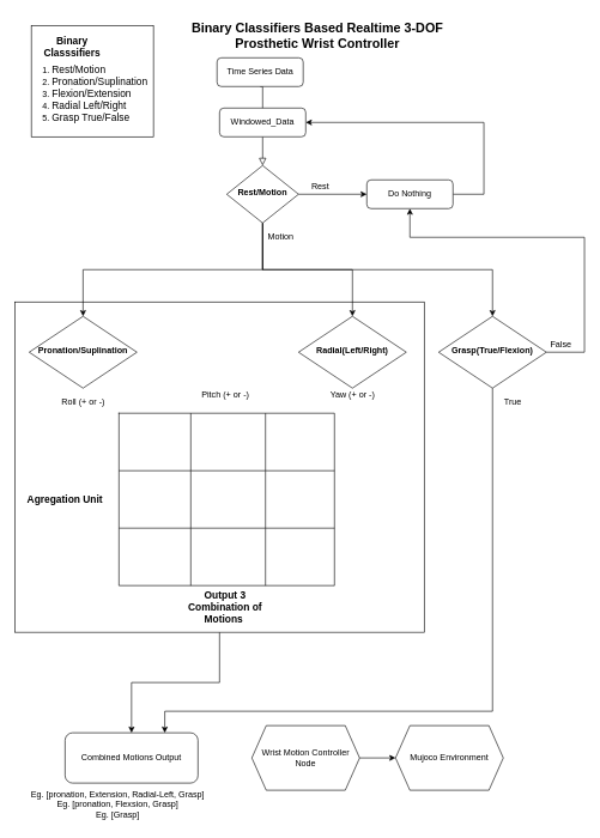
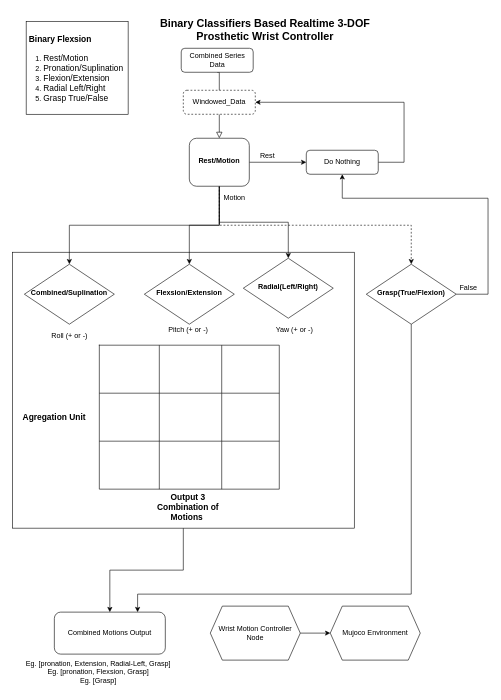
  <mxCell id="0" />
  <mxCell id="1" parent="0" />
  <mxCell id="2" value="" style="rounded=0;whiteSpace=wrap;html=1;" parent="1" vertex="1"><mxGeometry x="43" y="35" width="170" height="155" as="geometry" /></mxCell>
  <mxCell id="3" style="edgeStyle=orthogonalEdgeStyle;rounded=0;orthogonalLoop=1;jettySize=auto;html=1;exitX=0.5;exitY=1;exitDx=0;exitDy=0;entryX=0.5;entryY=0;entryDx=0;entryDy=0;" parent="1" source="4" target="39" edge="1"><mxGeometry relative="1" as="geometry"><mxPoint x="295" y="1010" as="targetPoint" /></mxGeometry></mxCell>
  <mxCell id="4" value="" style="rounded=0;whiteSpace=wrap;html=1;" parent="1" vertex="1"><mxGeometry x="20" y="420" width="570" height="460" as="geometry" /></mxCell>
  <mxCell id="5" value="" style="rounded=0;html=1;jettySize=auto;orthogonalLoop=1;fontSize=11;endArrow=block;endFill=0;endSize=8;strokeWidth=1;shadow=0;labelBackgroundColor=none;edgeStyle=orthogonalEdgeStyle;" parent="1" source="6" target="12" edge="1"><mxGeometry relative="1" as="geometry" /></mxCell>
- <mxCell id="6" value="Windowed_Data" style="rounded=1;whiteSpace=wrap;html=1;fontSize=12;glass=0;strokeWidth=1;shadow=0;" parent="1" vertex="1"><mxGeometry x="305" y="150" width="120" height="40" as="geometry" /></mxCell>
+ <mxCell id="6" value="Windowed_Data" style="rounded=1;whiteSpace=wrap;html=1;fontSize=12;glass=0;strokeWidth=1;shadow=0;dashed=1;" parent="1" vertex="1"><mxGeometry x="305" y="150" width="120" height="40" as="geometry" /></mxCell>
  <mxCell id="7" style="edgeStyle=orthogonalEdgeStyle;rounded=0;orthogonalLoop=1;jettySize=auto;html=1;exitX=0.5;exitY=1;exitDx=0;exitDy=0;entryX=0.5;entryY=0;entryDx=0;entryDy=0;" parent="1" source="12" target="20" edge="1"><mxGeometry relative="1" as="geometry"><mxPoint x="110" y="440" as="targetPoint" /></mxGeometry></mxCell>
+ <mxCell id="8" style="edgeStyle=orthogonalEdgeStyle;rounded=0;orthogonalLoop=1;jettySize=auto;html=1;exitX=0.5;exitY=1;exitDx=0;exitDy=0;entryX=0.5;entryY=0;entryDx=0;entryDy=0;" parent="1" source="12" target="15" edge="1"><mxGeometry relative="1" as="geometry" /></mxCell>
  <mxCell id="9" style="edgeStyle=orthogonalEdgeStyle;rounded=0;orthogonalLoop=1;jettySize=auto;html=1;exitX=0.5;exitY=1;exitDx=0;exitDy=0;" parent="1" source="12" target="16" edge="1"><mxGeometry relative="1" as="geometry" /></mxCell>
- <mxCell id="10" style="edgeStyle=orthogonalEdgeStyle;rounded=0;orthogonalLoop=1;jettySize=auto;html=1;exitX=0.5;exitY=1;exitDx=0;exitDy=0;entryX=0.5;entryY=0;entryDx=0;entryDy=0;" parent="1" source="12" target="19" edge="1"><mxGeometry relative="1" as="geometry" /></mxCell>
+ <mxCell id="10" style="edgeStyle=orthogonalEdgeStyle;rounded=0;orthogonalLoop=1;jettySize=auto;html=1;exitX=0.5;exitY=1;exitDx=0;exitDy=0;entryX=0.5;entryY=0;entryDx=0;entryDy=0;dashed=1;" parent="1" source="12" target="19" edge="1"><mxGeometry relative="1" as="geometry" /></mxCell>
  <mxCell id="11" style="edgeStyle=orthogonalEdgeStyle;rounded=0;orthogonalLoop=1;jettySize=auto;html=1;exitX=1;exitY=0.5;exitDx=0;exitDy=0;entryX=0;entryY=0.5;entryDx=0;entryDy=0;" parent="1" source="12" target="14" edge="1"><mxGeometry relative="1" as="geometry" /></mxCell>
- <mxCell id="12" value="&lt;b&gt;Rest/Motion&lt;/b&gt;" style="rhombus;whiteSpace=wrap;html=1;shadow=0;fontFamily=Helvetica;fontSize=12;align=center;strokeWidth=1;spacing=6;spacingTop=-4;" parent="1" vertex="1"><mxGeometry x="315" y="230" width="100" height="80" as="geometry" /></mxCell>
+ <mxCell id="12" value="&lt;b&gt;Rest/Motion&lt;/b&gt;" style="whiteSpace=wrap;html=1;shadow=0;fontFamily=Helvetica;fontSize=12;align=center;strokeWidth=1;spacing=6;spacingTop=-4;rounded=1;" parent="1" vertex="1"><mxGeometry x="315" y="230" width="100" height="80" as="geometry" /></mxCell>
  <mxCell id="13" style="edgeStyle=orthogonalEdgeStyle;rounded=0;orthogonalLoop=1;jettySize=auto;html=1;exitX=1;exitY=0.5;exitDx=0;exitDy=0;entryX=1;entryY=0.5;entryDx=0;entryDy=0;" parent="1" source="14" target="6" edge="1"><mxGeometry relative="1" as="geometry"><mxPoint x="635" y="250" as="sourcePoint" /><Array as="points"><mxPoint x="673" y="270" /><mxPoint x="673" y="170" /></Array></mxGeometry></mxCell>
  <mxCell id="14" value="Do Nothing" style="rounded=1;whiteSpace=wrap;html=1;fontSize=12;glass=0;strokeWidth=1;shadow=0;" parent="1" vertex="1"><mxGeometry x="510" y="250" width="120" height="40" as="geometry" /></mxCell>
- <mxCell id="16" value="&lt;b&gt;Radial(Left/Right)&lt;/b&gt;" style="rhombus;whiteSpace=wrap;html=1;shadow=0;fontFamily=Helvetica;fontSize=12;align=center;strokeWidth=1;spacing=6;spacingTop=-4;" parent="1" vertex="1"><mxGeometry x="415" y="440" width="150" height="100" as="geometry" /></mxCell>
+ <mxCell id="15" value="&lt;b&gt;Flexsion/Extension&lt;/b&gt;" style="rhombus;whiteSpace=wrap;html=1;shadow=0;fontFamily=Helvetica;fontSize=12;align=center;strokeWidth=1;spacing=6;spacingTop=-4;" parent="1" vertex="1"><mxGeometry x="240" y="440" width="150" height="100" as="geometry" /></mxCell>
+ <mxCell id="16" value="&lt;b&gt;Radial(Left/Right)&lt;/b&gt;" style="rhombus;whiteSpace=wrap;html=1;shadow=0;fontFamily=Helvetica;fontSize=12;align=center;strokeWidth=1;spacing=6;spacingTop=-4;" parent="1" vertex="1"><mxGeometry x="405" y="430" width="150" height="100" as="geometry" /></mxCell>
  <mxCell id="17" style="edgeStyle=orthogonalEdgeStyle;rounded=0;orthogonalLoop=1;jettySize=auto;html=1;exitX=0.5;exitY=1;exitDx=0;exitDy=0;entryX=0.75;entryY=0;entryDx=0;entryDy=0;" parent="1" source="19" target="39" edge="1"><mxGeometry relative="1" as="geometry"><Array as="points"><mxPoint x="685" y="990" /><mxPoint x="229" y="990" /></Array></mxGeometry></mxCell>
  <mxCell id="18" style="edgeStyle=orthogonalEdgeStyle;rounded=0;orthogonalLoop=1;jettySize=auto;html=1;exitX=1;exitY=0.5;exitDx=0;exitDy=0;entryX=0.5;entryY=1;entryDx=0;entryDy=0;" parent="1" source="19" target="14" edge="1"><mxGeometry relative="1" as="geometry"><Array as="points"><mxPoint x="813" y="490" /><mxPoint x="813" y="330" /><mxPoint x="570" y="330" /></Array></mxGeometry></mxCell>
  <mxCell id="19" value="&lt;b&gt;Grasp(True/Flexion)&lt;/b&gt;" style="rhombus;whiteSpace=wrap;html=1;shadow=0;fontFamily=Helvetica;fontSize=12;align=center;strokeWidth=1;spacing=6;spacingTop=-4;" parent="1" vertex="1"><mxGeometry x="610" y="440" width="150" height="100" as="geometry" /></mxCell>
- <mxCell id="20" value="&lt;b&gt;Pronation/Suplination&lt;/b&gt;" style="rhombus;whiteSpace=wrap;html=1;shadow=0;fontFamily=Helvetica;fontSize=12;align=center;strokeWidth=1;spacing=6;spacingTop=-4;" parent="1" vertex="1"><mxGeometry x="40" y="440" width="150" height="100" as="geometry" /></mxCell>
+ <mxCell id="20" value="&lt;b&gt;Combined/Suplination&lt;/b&gt;" style="rhombus;whiteSpace=wrap;html=1;shadow=0;fontFamily=Helvetica;fontSize=12;align=center;strokeWidth=1;spacing=6;spacingTop=-4;" parent="1" vertex="1"><mxGeometry x="40" y="440" width="150" height="100" as="geometry" /></mxCell>
  <mxCell id="21" value="" style="shape=table;html=1;whiteSpace=wrap;startSize=0;container=1;collapsible=0;childLayout=tableLayout;" parent="1" vertex="1"><mxGeometry x="165" y="575" width="300" height="240" as="geometry" /></mxCell>
  <mxCell id="22" value="" style="shape=partialRectangle;html=1;whiteSpace=wrap;collapsible=0;dropTarget=0;pointerEvents=0;fillColor=none;top=0;left=0;bottom=0;right=0;points=[[0,0.5],[1,0.5]];portConstraint=eastwest;" parent="21" vertex="1"><mxGeometry width="300" height="80" as="geometry" /></mxCell>
  <mxCell id="23" value="" style="shape=partialRectangle;html=1;whiteSpace=wrap;connectable=0;fillColor=none;top=0;left=0;bottom=0;right=0;overflow=hidden;" parent="22" vertex="1"><mxGeometry width="100" height="80" as="geometry" /></mxCell>
  <mxCell id="24" value="" style="shape=partialRectangle;html=1;whiteSpace=wrap;connectable=0;fillColor=none;top=0;left=0;bottom=0;right=0;overflow=hidden;" parent="22" vertex="1"><mxGeometry x="100" width="104" height="80" as="geometry" /></mxCell>
  <mxCell id="25" value="" style="shape=partialRectangle;html=1;whiteSpace=wrap;connectable=0;fillColor=none;top=0;left=0;bottom=0;right=0;overflow=hidden;" parent="22" vertex="1"><mxGeometry x="204" width="96" height="80" as="geometry" /></mxCell>
  <mxCell id="26" value="" style="shape=partialRectangle;html=1;whiteSpace=wrap;collapsible=0;dropTarget=0;pointerEvents=0;fillColor=none;top=0;left=0;bottom=0;right=0;points=[[0,0.5],[1,0.5]];portConstraint=eastwest;" parent="21" vertex="1"><mxGeometry y="80" width="300" height="80" as="geometry" /></mxCell>
  <mxCell id="27" value="" style="shape=partialRectangle;html=1;whiteSpace=wrap;connectable=0;fillColor=none;top=0;left=0;bottom=0;right=0;overflow=hidden;" parent="26" vertex="1"><mxGeometry width="100" height="80" as="geometry" /></mxCell>
  <mxCell id="28" value="" style="shape=partialRectangle;html=1;whiteSpace=wrap;connectable=0;fillColor=none;top=0;left=0;bottom=0;right=0;overflow=hidden;" parent="26" vertex="1"><mxGeometry x="100" width="104" height="80" as="geometry" /></mxCell>
  <mxCell id="29" value="" style="shape=partialRectangle;html=1;whiteSpace=wrap;connectable=0;fillColor=none;top=0;left=0;bottom=0;right=0;overflow=hidden;" parent="26" vertex="1"><mxGeometry x="204" width="96" height="80" as="geometry" /></mxCell>
  <mxCell id="30" value="" style="shape=partialRectangle;html=1;whiteSpace=wrap;collapsible=0;dropTarget=0;pointerEvents=0;fillColor=none;top=0;left=0;bottom=0;right=0;points=[[0,0.5],[1,0.5]];portConstraint=eastwest;" parent="21" vertex="1"><mxGeometry y="160" width="300" height="80" as="geometry" /></mxCell>
  <mxCell id="31" value="" style="shape=partialRectangle;html=1;whiteSpace=wrap;connectable=0;fillColor=none;top=0;left=0;bottom=0;right=0;overflow=hidden;" parent="30" vertex="1"><mxGeometry width="100" height="80" as="geometry" /></mxCell>
  <mxCell id="32" value="" style="shape=partialRectangle;html=1;whiteSpace=wrap;connectable=0;fillColor=none;top=0;left=0;bottom=0;right=0;overflow=hidden;" parent="30" vertex="1"><mxGeometry x="100" width="104" height="80" as="geometry" /></mxCell>
  <mxCell id="33" value="" style="shape=partialRectangle;html=1;whiteSpace=wrap;connectable=0;fillColor=none;top=0;left=0;bottom=0;right=0;overflow=hidden;" parent="30" vertex="1"><mxGeometry x="204" width="96" height="80" as="geometry" /></mxCell>
  <mxCell id="34" value="Motion" style="text;html=1;align=center;verticalAlign=middle;resizable=0;points=[];autosize=1;" parent="1" vertex="1"><mxGeometry x="365" y="320" width="50" height="20" as="geometry" /></mxCell>
- <mxCell id="35" value="&lt;b&gt;&lt;font style=&quot;font-size: 14px&quot;&gt;Binary Classsifiers&lt;/font&gt;&lt;/b&gt;" style="text;html=1;strokeColor=none;fillColor=none;align=center;verticalAlign=middle;whiteSpace=wrap;rounded=0;" parent="1" vertex="1"><mxGeometry x="40" y="60" width="120" height="10" as="geometry" /></mxCell>
+ <mxCell id="35" value="&lt;b&gt;&lt;font style=&quot;font-size: 14px&quot;&gt;Binary Flexsion&lt;/font&gt;&lt;/b&gt;" style="text;html=1;strokeColor=none;fillColor=none;align=center;verticalAlign=middle;whiteSpace=wrap;rounded=0;" parent="1" vertex="1"><mxGeometry x="40" y="60" width="120" height="10" as="geometry" /></mxCell>
  <mxCell id="36" value="&lt;b&gt;&lt;font style=&quot;font-size: 14px&quot;&gt;Agregation Unit&lt;/font&gt;&lt;/b&gt;" style="text;html=1;strokeColor=none;fillColor=none;align=center;verticalAlign=middle;whiteSpace=wrap;rounded=0;" parent="1" vertex="1"><mxGeometry x="30" y="690" width="120" height="10" as="geometry" /></mxCell>
  <mxCell id="37" value="False" style="text;html=1;align=center;verticalAlign=middle;resizable=0;points=[];autosize=1;" parent="1" vertex="1"><mxGeometry x="760" y="470" width="40" height="20" as="geometry" /></mxCell>
- <mxCell id="38" value="True" style="text;html=1;align=center;verticalAlign=middle;resizable=0;points=[];autosize=1;" parent="1" vertex="1"><mxGeometry x="693" y="550" width="40" height="20" as="geometry" /></mxCell>
  <mxCell id="39" value="Combined Motions Output" style="rounded=1;whiteSpace=wrap;html=1;" parent="1" vertex="1"><mxGeometry x="90" y="1020" width="185" height="70" as="geometry" /></mxCell>
  <mxCell id="40" style="edgeStyle=orthogonalEdgeStyle;rounded=0;orthogonalLoop=1;jettySize=auto;html=1;exitX=1;exitY=0.5;exitDx=0;exitDy=0;entryX=0;entryY=0.5;entryDx=0;entryDy=0;" parent="1" source="41" target="42" edge="1"><mxGeometry relative="1" as="geometry" /></mxCell>
  <mxCell id="41" value="Wrist Motion Controller Node" style="shape=hexagon;perimeter=hexagonPerimeter2;whiteSpace=wrap;html=1;fixedSize=1;" parent="1" vertex="1"><mxGeometry x="350" y="1010" width="150" height="90" as="geometry" /></mxCell>
  <mxCell id="42" value="Mujoco Environment" style="shape=hexagon;perimeter=hexagonPerimeter2;whiteSpace=wrap;html=1;fixedSize=1;" parent="1" vertex="1"><mxGeometry x="550" y="1010" width="150" height="90" as="geometry" /></mxCell>
  <mxCell id="43" style="edgeStyle=orthogonalEdgeStyle;rounded=0;orthogonalLoop=1;jettySize=auto;html=1;exitX=0.5;exitY=1;exitDx=0;exitDy=0;" parent="1" source="4" target="4" edge="1"><mxGeometry relative="1" as="geometry" /></mxCell>
  <mxCell id="44" value="&lt;b&gt;&lt;font style=&quot;font-size: 14px&quot;&gt;Output 3 Combination of Motions&amp;nbsp;&lt;/font&gt;&lt;/b&gt;" style="text;html=1;strokeColor=none;fillColor=none;align=center;verticalAlign=middle;whiteSpace=wrap;rounded=0;" parent="1" vertex="1"><mxGeometry x="253" y="840" width="120" height="10" as="geometry" /></mxCell>
  <mxCell id="45" value="&lt;b&gt;&lt;font style=&quot;font-size: 18px&quot;&gt;Binary Classifiers Based Realtime 3-DOF Prosthetic Wrist Controller&lt;/font&gt;&lt;/b&gt;" style="text;html=1;strokeColor=none;fillColor=none;align=center;verticalAlign=middle;whiteSpace=wrap;rounded=0;" parent="1" vertex="1"><mxGeometry x="240" y="20" width="403" height="60" as="geometry" /></mxCell>
  <mxCell id="46" value="&lt;ol&gt;&lt;li&gt;&lt;font style=&quot;font-size: 14px&quot;&gt;Rest/Motion&lt;/font&gt;&lt;/li&gt;&lt;li&gt;&lt;font style=&quot;font-size: 14px&quot;&gt;Pronation/Suplination&lt;/font&gt;&lt;/li&gt;&lt;li&gt;&lt;font style=&quot;font-size: 14px&quot;&gt;Flexion/Extension&lt;/font&gt;&lt;/li&gt;&lt;li&gt;&lt;font style=&quot;font-size: 14px&quot;&gt;Radial Left/Right&lt;/font&gt;&lt;/li&gt;&lt;li&gt;&lt;font style=&quot;font-size: 14px&quot;&gt;Grasp True/False&lt;/font&gt;&lt;/li&gt;&lt;/ol&gt;" style="text;html=1;align=left;verticalAlign=middle;resizable=0;points=[];autosize=1;" parent="1" vertex="1"><mxGeometry x="30" y="80" width="190" height="100" as="geometry" /></mxCell>
  <mxCell id="47" style="edgeStyle=orthogonalEdgeStyle;rounded=0;orthogonalLoop=1;jettySize=auto;html=1;exitX=0.5;exitY=1;exitDx=0;exitDy=0;entryX=0.5;entryY=0;entryDx=0;entryDy=0;endArrow=none;" parent="1" source="48" target="6" edge="1"><mxGeometry relative="1" as="geometry" /></mxCell>
- <mxCell id="48" value="Time Series Data" style="rounded=1;whiteSpace=wrap;html=1;fontSize=12;glass=0;strokeWidth=1;shadow=0;" parent="1" vertex="1"><mxGeometry x="301.5" y="80" width="120" height="40" as="geometry" /></mxCell>
+ <mxCell id="48" value="Combined Series Data" style="rounded=1;whiteSpace=wrap;html=1;fontSize=12;glass=0;strokeWidth=1;shadow=0;" parent="1" vertex="1"><mxGeometry x="301.5" y="80" width="120" height="40" as="geometry" /></mxCell>
  <mxCell id="49" value="Rest" style="text;html=1;align=center;verticalAlign=middle;resizable=0;points=[];autosize=1;" parent="1" vertex="1"><mxGeometry x="425" y="250" width="40" height="20" as="geometry" /></mxCell>
  <mxCell id="50" value="Roll (+ or -)" style="text;html=1;align=center;verticalAlign=middle;resizable=0;points=[];autosize=1;" parent="1" vertex="1"><mxGeometry x="75" y="550" width="80" height="20" as="geometry" /></mxCell>
  <mxCell id="51" value="Pitch (+ or -)" style="text;html=1;align=center;verticalAlign=middle;resizable=0;points=[];autosize=1;" parent="1" vertex="1"><mxGeometry x="273" y="540" width="80" height="20" as="geometry" /></mxCell>
  <mxCell id="52" value="Yaw (+ or -)" style="text;html=1;align=center;verticalAlign=middle;resizable=0;points=[];autosize=1;" parent="1" vertex="1"><mxGeometry x="450" y="540" width="80" height="20" as="geometry" /></mxCell>
  <mxCell id="53" value="Eg. [pronation, Extension, Radial-Left, Grasp]&lt;br&gt;Eg. [pronation, Flexsion, Grasp]&lt;br&gt;Eg. [Grasp]" style="text;html=1;align=center;verticalAlign=middle;resizable=0;points=[];autosize=1;" parent="1" vertex="1"><mxGeometry x="33" y="1095" width="260" height="50" as="geometry" /></mxCell>
